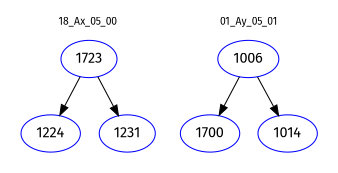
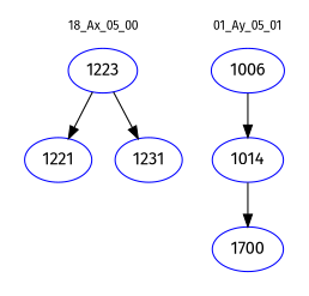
  digraph {
    fontname="Fira Sans"
    node [color=blue fontname="Fira Sans"]
    edge [color=black fontname="Fira Sans"]
-   n1 [label=1723]
-   n2 [label=1224]
+   n1 [label=1223]
+   n2 [label=1221]
    n3 [label=1231]
    n4 [label=1006]
    n5 [label=1700]
    n6 [label=1014]
    subgraph cluster_1 {
      color=white
      fontsize=10
      label="18_Ax_05_00"
      n1
      n2
      n3
    }
    subgraph cluster_2 {
      color=white
      fontsize=10
      label="01_Ay_05_01"
      n4
      n5
      n6
    }
    n1 -> n2
    n1 -> n3
-   n4 -> n5
+   n6 -> n5
    n4 -> n6
  }
